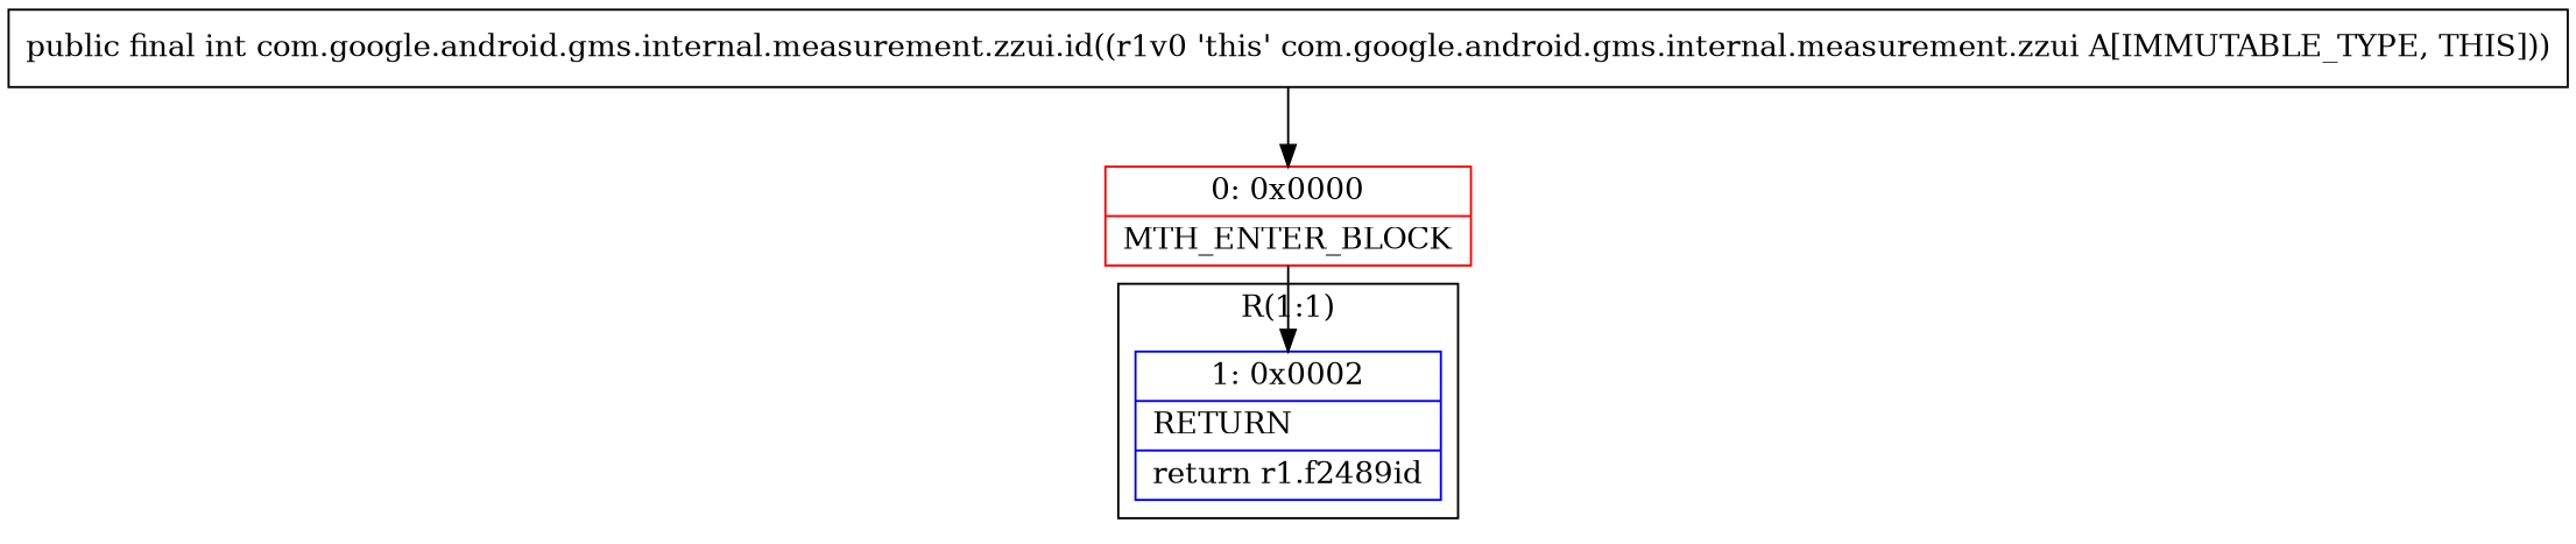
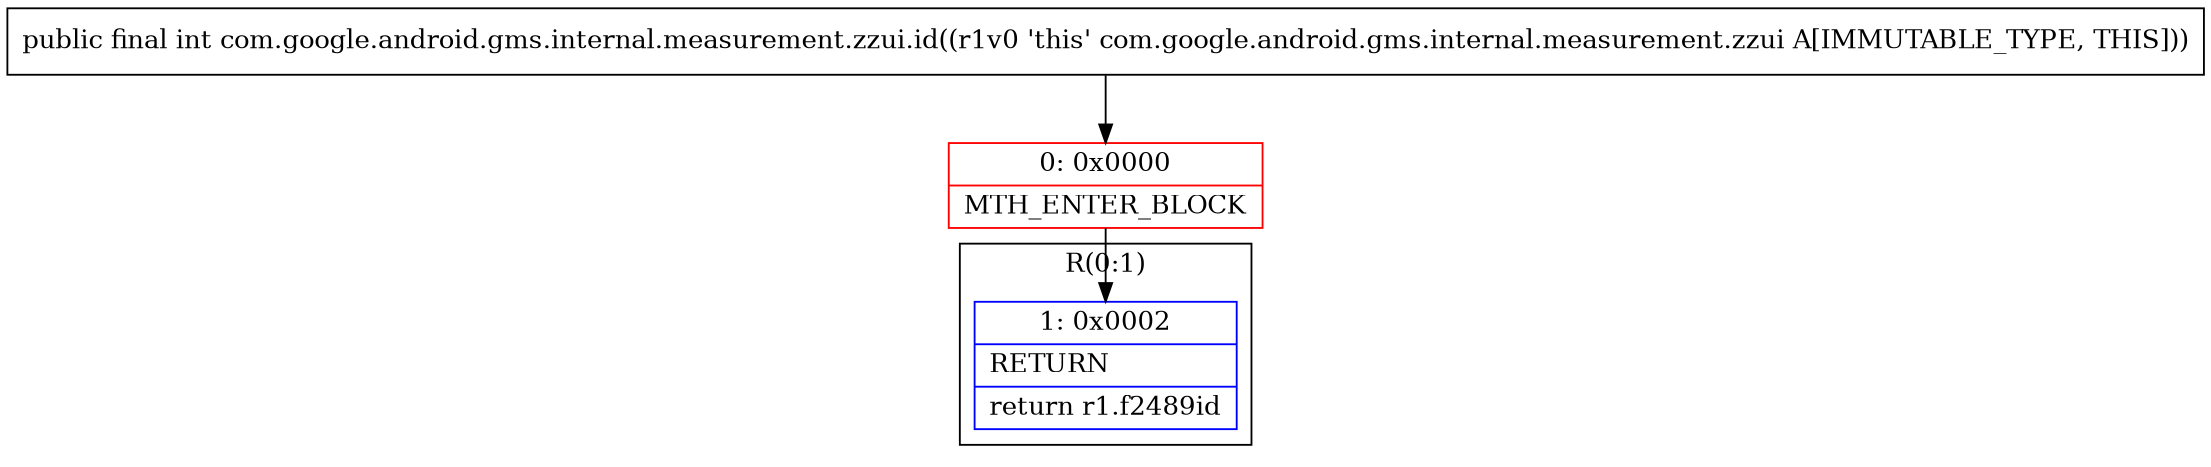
  digraph {
    node [shape=record]
    n1 [color=blue label="{1\:\ 0x0002|RETURN\l|return r1.f2489id\l}"]
    n2 [color=red label="{0\:\ 0x0000|MTH_ENTER_BLOCK\l}"]
    n3 [label="{public final int com.google.android.gms.internal.measurement.zzui.id((r1v0 'this' com.google.android.gms.internal.measurement.zzui A[IMMUTABLE_TYPE, THIS])) }"]
    subgraph cluster_1 {
-     label="R(1:1)"
+     label="R(0:1)"
      n1
    }
    n2 -> n1
    n3 -> n2
  }
